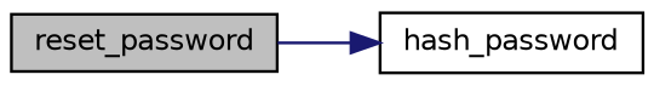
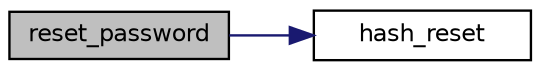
  digraph {
    rankdir=LR
    node [color=black fontname=Helvetica fontsize=10 shape=record style=filled]
    n1 [fillcolor=grey75 fontcolor=black height=0.2 label=reset_password width=0.4]
-   n2 [fillcolor=white height=0.2 label=hash_password width=0.4]
+   n2 [fillcolor=white height=0.2 label=hash_reset width=0.4]
    n1 -> n2 [color=midnightblue fontname=Helvetica fontsize=10 labelfontname=Helvetica labelfontsize=10 style=solid]
  }
